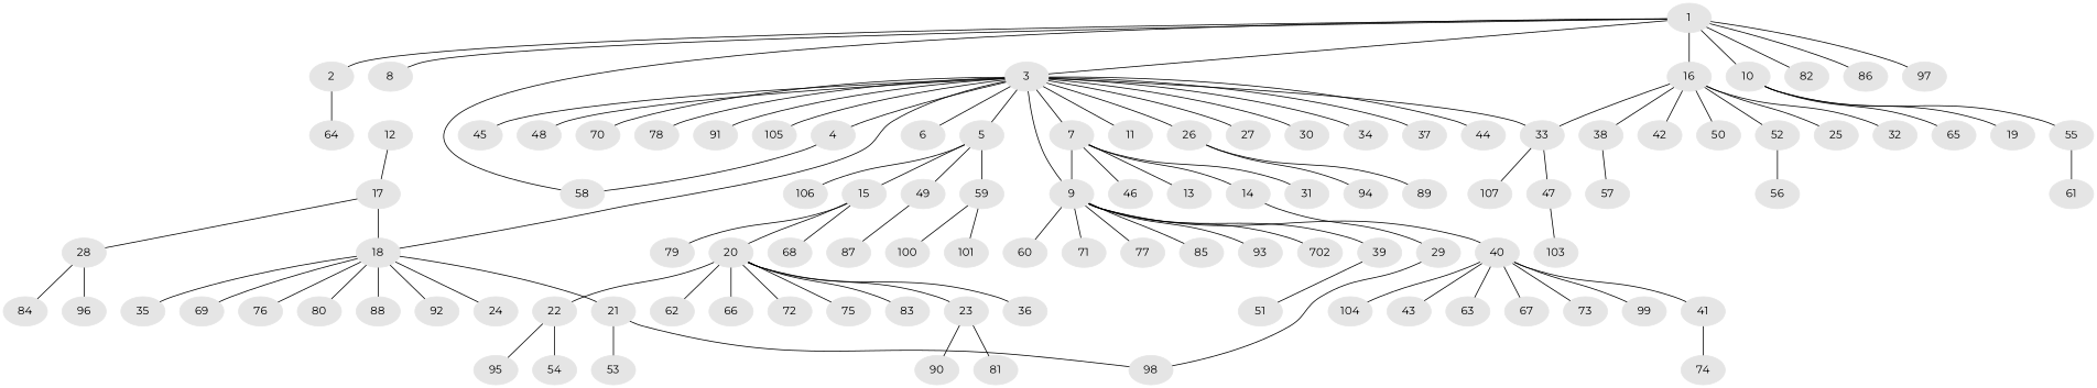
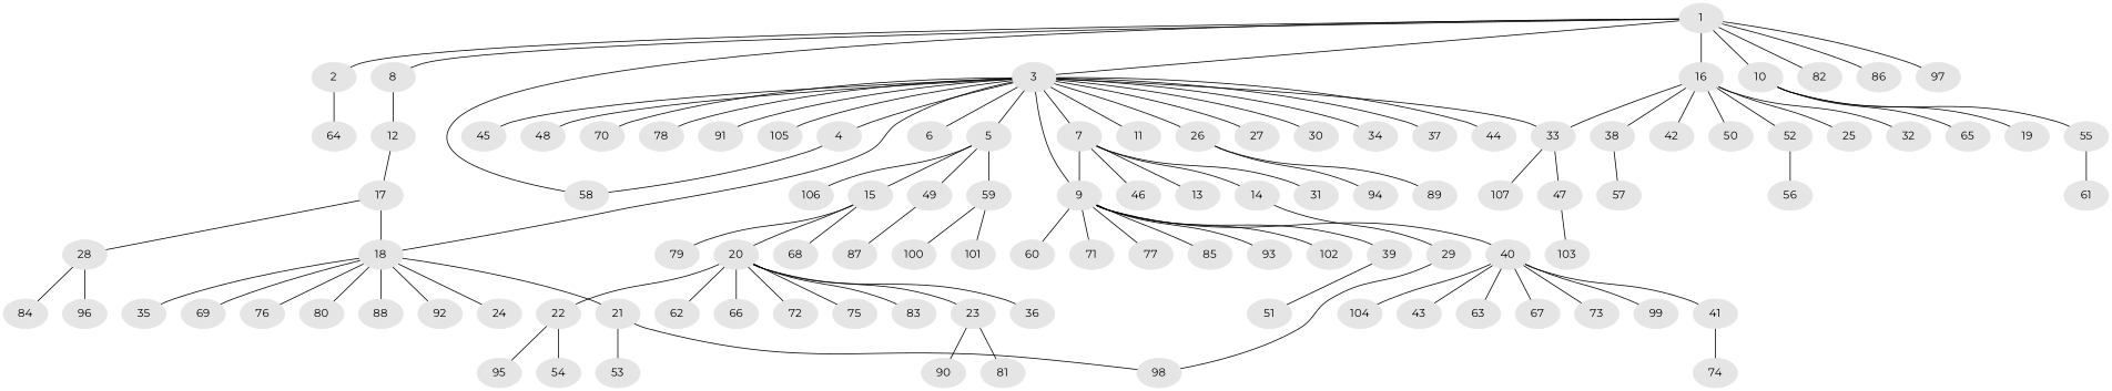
  graph {
    fontname=Montserrat
    node [color=gray90 fontname=Montserrat style=filled]
    edge [fontname=Montserrat]
    1
    2
    3
    8
    10
    16
    58
    82
    86
    97
    64
    4
    5
    6
    7
    9
    11
    18
    26
    27
    30
    33
    34
    37
    44
    45
    48
    70
    78
    91
    105
    12
    19
    55
    65
    25
    32
    38
    42
    50
    52
    15
    49
    59
    106
    13
    14
    31
    46
    39
    40
    60
    71
    77
    85
    93
-   102 [label=702]
+   102
    21
    24
    35
    69
    76
    80
    88
    92
    89
    94
    47
    107
    20
    68
    79
    87
    100
    101
    29
    17
    51
    41
    43
    63
    67
    73
    99
    104
    61
    28
    98
    22
    23
    36
    62
    66
    72
    75
    83
    57
    56
    84
    96
    53
    54
    95
    81
    90
    103
    74
    1 -- 2
    1 -- 3
    1 -- 8
    1 -- 10
    1 -- 16
    1 -- 58
    1 -- 82
    1 -- 86
    1 -- 97
    2 -- 64
    3 -- 4
    3 -- 5
    3 -- 6
    3 -- 7
    3 -- 9
    3 -- 11
    3 -- 18
    3 -- 26
    3 -- 27
    3 -- 30
    3 -- 33
    3 -- 34
    3 -- 37
    3 -- 44
    3 -- 45
    3 -- 48
    3 -- 70
    3 -- 78
    3 -- 91
    3 -- 105
+   8 -- 12
    10 -- 19
    10 -- 55
    10 -- 65
    16 -- 33
    16 -- 25
    16 -- 32
    16 -- 38
    16 -- 42
    16 -- 50
    16 -- 52
    4 -- 58
    5 -- 15
    5 -- 49
    5 -- 59
    5 -- 106
    7 -- 9
    7 -- 13
    7 -- 14
    7 -- 31
    7 -- 46
    9 -- 39
    9 -- 40
    9 -- 60
    9 -- 71
    9 -- 77
    9 -- 85
    9 -- 93
    9 -- 102
    18 -- 21
    18 -- 24
    18 -- 35
    18 -- 69
    18 -- 76
    18 -- 80
    18 -- 88
    18 -- 92
    26 -- 89
    26 -- 94
    33 -- 47
    33 -- 107
    12 -- 17
    55 -- 61
    38 -- 57
    52 -- 56
    15 -- 20
    15 -- 68
    15 -- 79
    49 -- 87
    59 -- 100
    59 -- 101
    14 -- 29
    39 -- 51
    40 -- 41
    40 -- 43
    40 -- 63
    40 -- 67
    40 -- 73
    40 -- 99
    40 -- 104
    21 -- 98
    21 -- 53
    47 -- 103
    20 -- 22
    20 -- 23
    20 -- 36
    20 -- 62
    20 -- 66
    20 -- 72
    20 -- 75
    20 -- 83
    29 -- 98
    17 -- 18
    17 -- 28
    41 -- 74
    28 -- 84
    28 -- 96
    22 -- 54
    22 -- 95
    23 -- 81
    23 -- 90
  }
